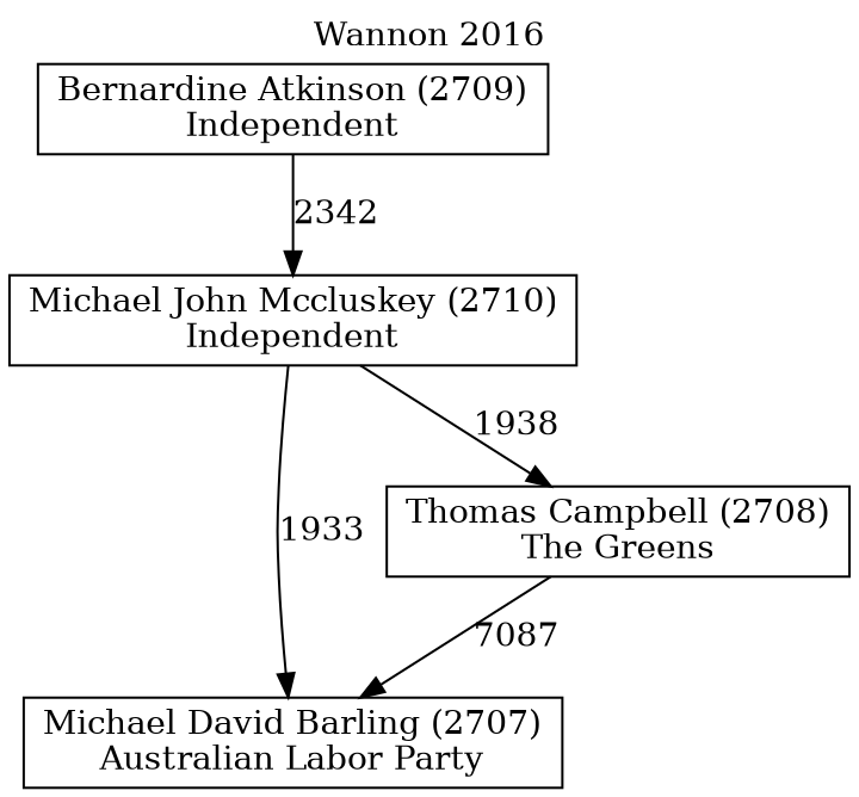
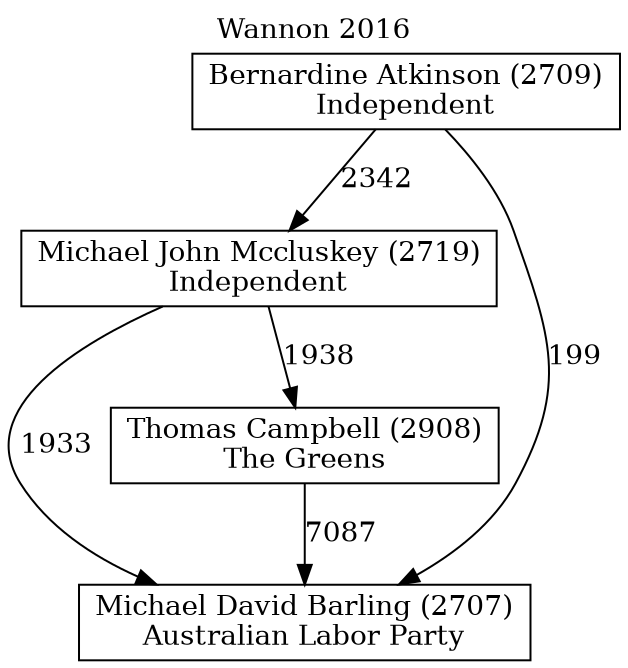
  digraph {
    label="Wannon 2016"
    labelloc=t
    mclimit=10
    node [shape=box]
    n1 [label="Bernardine Atkinson (2709)\nIndependent"]
-   n2 [label="Michael John Mccluskey (2710)\nIndependent"]
+   n2 [label="Michael John Mccluskey (2719)\nIndependent"]
    n3 [label="Michael David Barling (2707)\nAustralian Labor Party"]
-   n4 [label="Thomas Campbell (2708)\nThe Greens"]
+   n4 [label="Thomas Campbell (2908)\nThe Greens"]
    n1 -> n2 [label=2342]
+   n1 -> n3 [label=199]
    n2 -> n3 [label=1933]
    n2 -> n4 [label=1938]
    n4 -> n3 [label=7087]
  }
